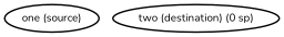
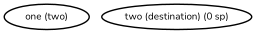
  graph {
    fontname=Nunito
    node [color=black penwidth=2.0 fontname=Nunito]
-   n1 [label="one (source)"]
+   n1 [label="one (two)"]
    n2 [label="two (destination) (0 sp)"]
  }
